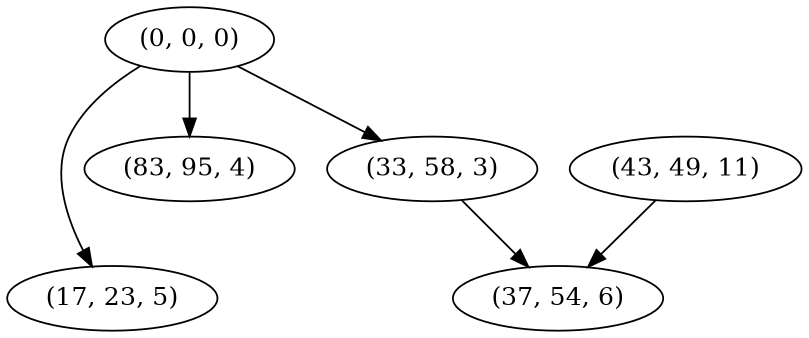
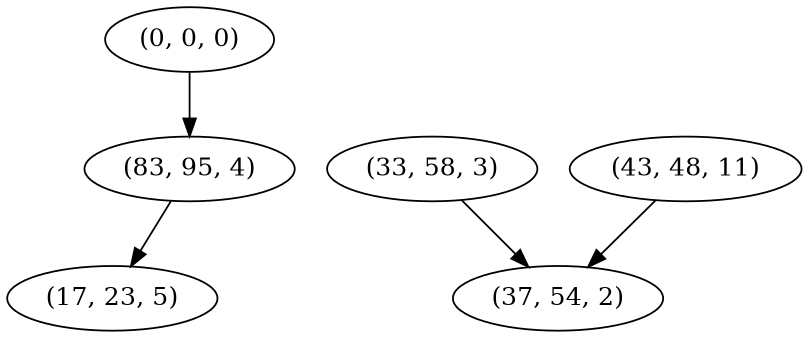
  digraph {
    "(0, 0, 0)"
    "(17, 23, 5)"
    "(33, 58, 3)"
    n4 [label="(83, 95, 4)"]
-   "(37, 54, 6)"
-   "(43, 48, 11)" [label="(43, 49, 11)"]
-   "(0, 0, 0)" -> "(17, 23, 5)"
-   "(0, 0, 0)" -> "(33, 58, 3)"
+   "(37, 54, 6)" [label="(37, 54, 2)"]
+   "(43, 48, 11)"
+   n4 -> "(17, 23, 5)"
    "(0, 0, 0)" -> n4
    "(33, 58, 3)" -> "(37, 54, 6)"
    "(43, 48, 11)" -> "(37, 54, 6)"
  }
